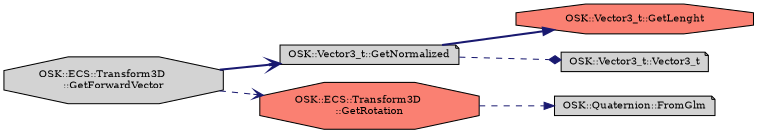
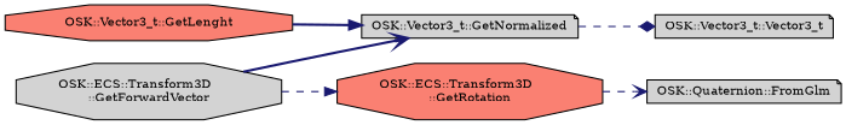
  digraph {
    fontname="DejaVu Serif"
    rankdir=LR
    node [color=black fillcolor=lightgrey fontname="DejaVu Serif" fontsize=10 shape=octagon style=filled]
    edge [arrowhead=vee color=midnightblue fontname="DejaVu Serif" fontsize=10 labelfontname=Helvetica labelfontsize=10 style=dashed]
    n1 [fontcolor=black height=0.2 label="OSK::ECS::Transform3D\l::GetForwardVector" width=0.4]
    n2 [height=0.2 label="OSK::Vector3_t::GetNormalized" shape=note width=0.4]
    n3 [fillcolor=salmon height=0.2 label="OSK::ECS::Transform3D\l::GetRotation" width=0.4]
    n4 [fillcolor=salmon height=0.2 label="OSK::Vector3_t::GetLenght" width=0.4]
    n5 [height=0.2 label="OSK::Vector3_t::Vector3_t" shape=note width=0.4]
    n6 [height=0.2 label="OSK::Quaternion::FromGlm" shape=note width=0.4]
    n1 -> n2 [style=bold]
-   n1 -> n3
-   n2 -> n4 [arrowhead=normal style=bold]
+   n1 -> n3 [arrowhead=normal]
+   n4 -> n2 [arrowhead=normal style=bold]
    n2 -> n5 [arrowhead=diamond]
-   n3 -> n6 [arrowhead=normal]
+   n3 -> n6
  }
